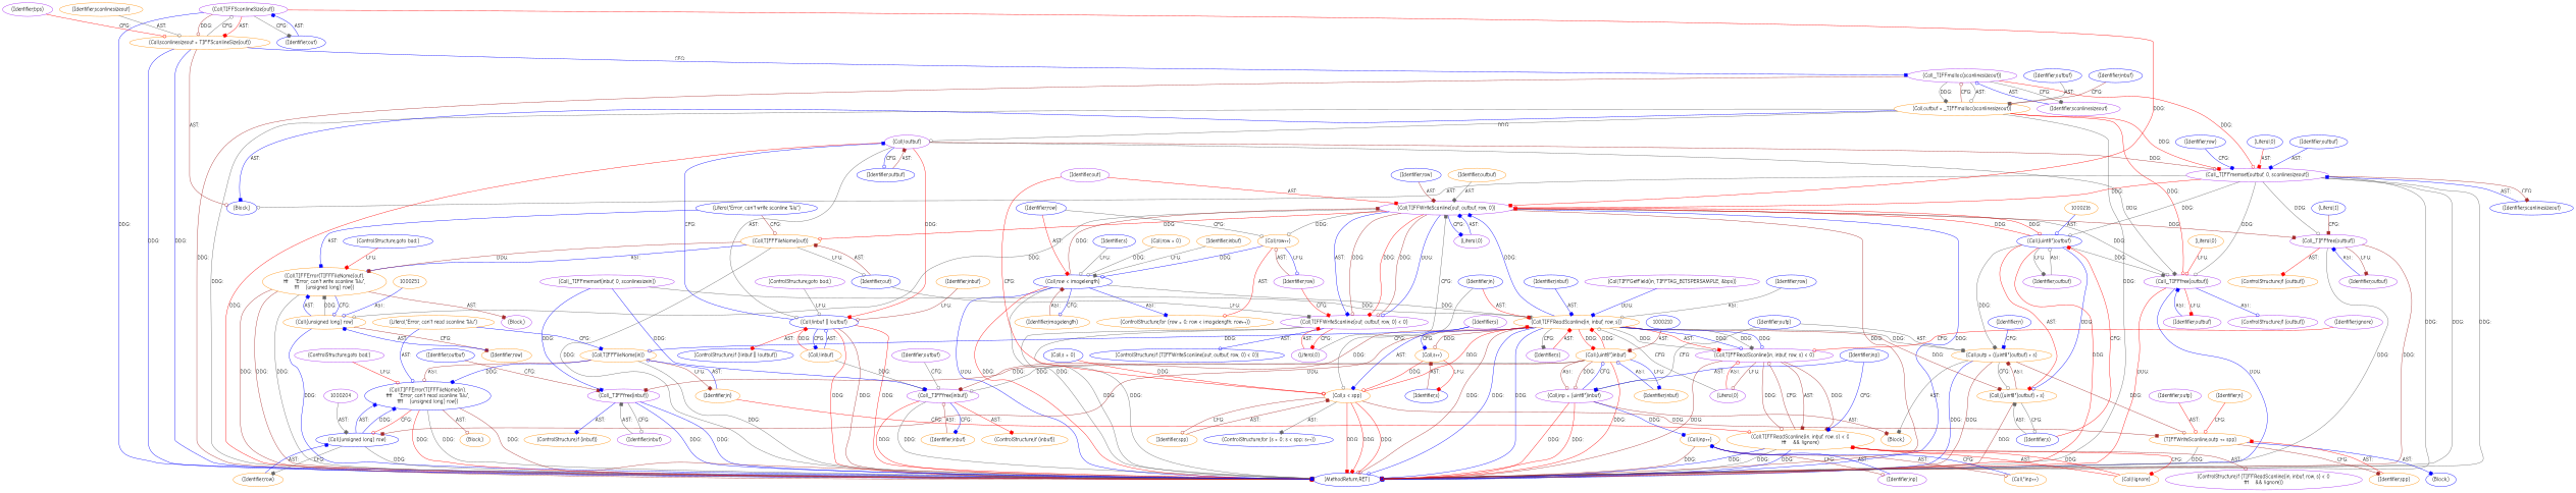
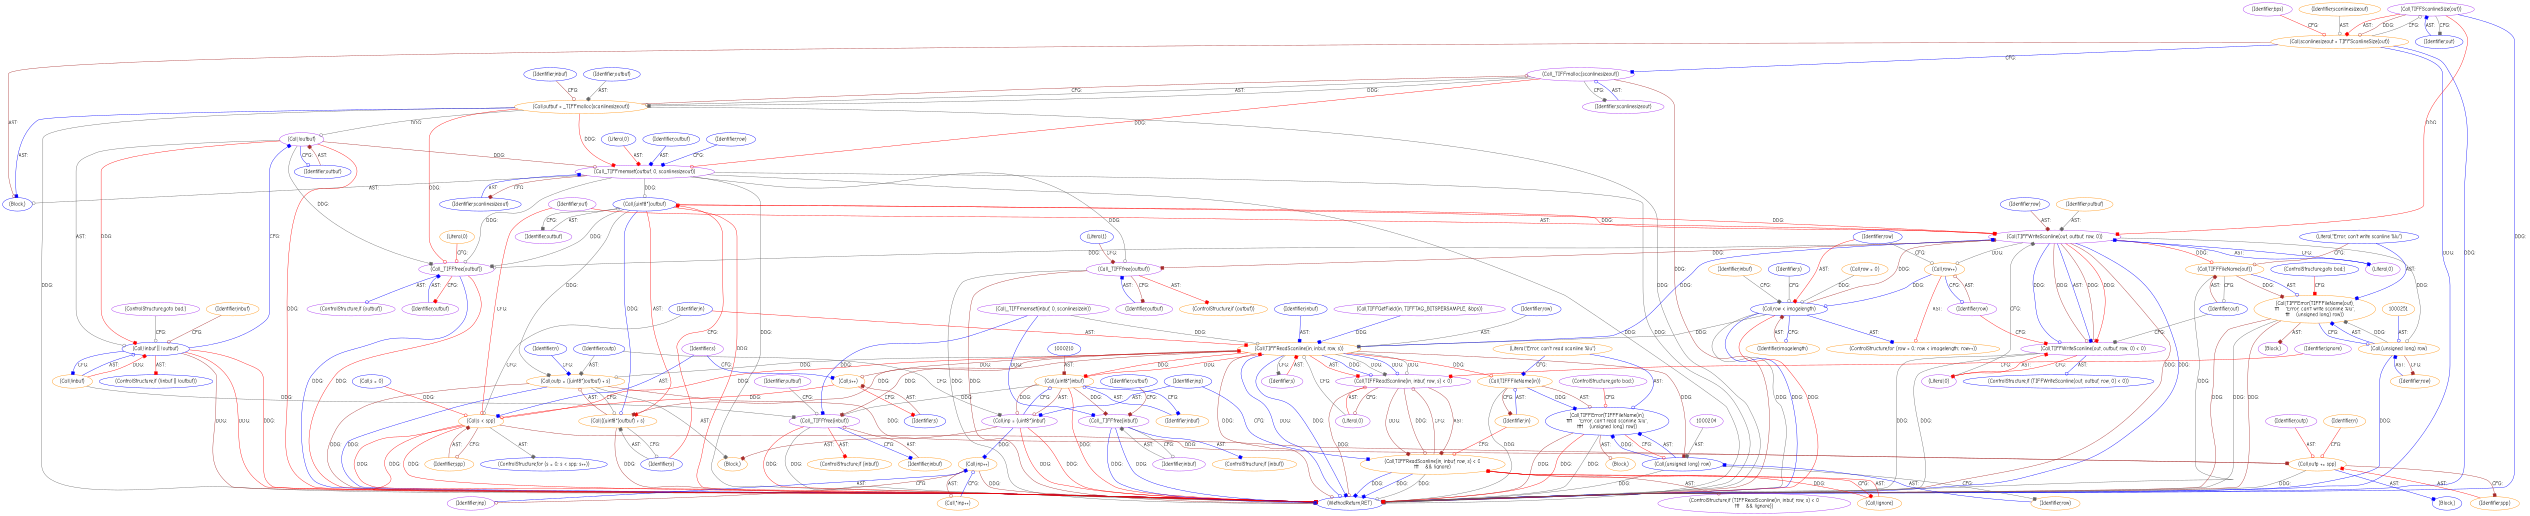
  digraph {
    fontname="Comic Neue"
    node [color=darkorange fontname="Comic Neue"]
    edge [arrowhead=box color=blue fontname="Comic Neue"]
    n1 [color=purple label="(Call,_TIFFmalloc(scanlinesizeout))"]
    n2 [label="(Call,outbuf = _TIFFmalloc(scanlinesizeout))"]
    n3 [color=purple label="(Call,_TIFFmemset(outbuf, 0, scanlinesizeout))"]
    n4 [color=blue label="(MethodReturn,RET)"]
    n5 [color=purple label="(Identifier,scanlinesizeout)"]
    n6 [color=blue label="(Block,)"]
    n7 [color=purple label="(Call,!outbuf)"]
    n8 [color=purple label="(Call,_TIFFfree(outbuf))"]
    n9 [color=purple label="(Call,TIFFWriteScanline(out, outbuf, row, 0))"]
    n10 [color=blue label="(Call,(uint8*)outbuf)"]
    n11 [color=purple label="(Call,_TIFFfree(outbuf))"]
    n12 [color=blue label="(Identifier,scanlinesizeout)"]
    n13 [label="(Call,scanlinesizeout = TIFFScanlineSize(out))"]
    n14 [color=purple label="(Call,TIFFScanlineSize(out))"]
    n15 [color=blue label="(Identifier,out)"]
    n16 [label="(Call,row++)"]
    n17 [color=purple label="(Call,TIFFWriteScanline(out, outbuf, row, 0) < 0)"]
    n18 [label="(Call,TIFFFileName(out))"]
    n19 [label="(Call,(unsigned long) row)"]
    n20 [color=purple label="(Literal,0)"]
    n21 [color=blue label="(Call,!inbuf || !outbuf)"]
    n22 [color=blue label="(Identifier,outbuf)"]
    n23 [color=purple label="(Identifier,outbuf)"]
    n24 [color=purple label="(ControlStructure,if (outbuf))"]
    n25 [label="(Call,!inbuf)"]
    n26 [color=blue label="(ControlStructure,if (!inbuf || !outbuf))"]
    n27 [color=purple label="(Call,_TIFFfree(inbuf))"]
    n28 [label="(Call,outp = ((uint8*)outbuf) + s)"]
    n29 [label="(Call,((uint8*)outbuf) + s)"]
    n30 [color=purple label="(Identifier,outbuf)"]
    n31 [color=purple label="(Identifier,outbuf)"]
    n32 [label="(ControlStructure,if (outbuf))"]
-   n33 [label="(TIFFWriteScanline,outp += spp)"]
+   n33 [label="(Call,outp += spp)"]
    n34 [label="(Block,)"]
    n35 [color=blue label="(Identifier,s)"]
    n36 [label="(Identifier,spp)"]
    n37 [color=blue label="(Block,)"]
    n38 [color=blue label="(Call,row < imagelength)"]
    n39 [label="(ControlStructure,for (row = 0; row < imagelength; row++))"]
    n40 [color=purple label="(Identifier,row)"]
    n41 [color=purple label="(Literal,0)"]
    n42 [color=blue label="(ControlStructure,if (TIFFWriteScanline(out, outbuf, row, 0) < 0))"]
    n43 [label="(Call,TIFFError(TIFFFileName(out),\n\t\t\t    \"Error, can't write scanline %lu\",\n\t\t\t    (unsigned long) row))"]
    n44 [color=blue label="(Identifier,out)"]
    n45 [label="(Identifier,row)"]
    n46 [label="(Call,TIFFReadScanline(in, inbuf, row, s))"]
    n47 [label="(Identifier,imagelength)"]
    n48 [label="(Call,s++)"]
    n49 [color=purple label="(Call,TIFFReadScanline(in, inbuf, row, s) < 0)"]
    n50 [label="(Call,TIFFFileName(in))"]
    n51 [color=blue label="(Call,(unsigned long) row)"]
    n52 [label="(Call,(uint8*)inbuf)"]
    n53 [color=purple label="(Identifier,s)"]
    n54 [label="(Call,s < spp)"]
    n55 [color=blue label="(Identifier,s)"]
    n56 [label="(Call,TIFFReadScanline(in, inbuf, row, s) < 0\n\t\t\t    && !ignore)"]
    n57 [color=purple label="(Literal,0)"]
    n58 [color=blue label="(Call,TIFFError(TIFFFileName(in),\n\t\t\t\t    \"Error, can't read scanline %lu\",\n\t\t\t\t    (unsigned long) row))"]
    n59 [label="(Identifier,in)"]
    n60 [label="(Identifier,row)"]
    n61 [color=purple label="(Call,inp = (uint8*)inbuf)"]
    n62 [color=purple label="(Call,_TIFFfree(inbuf))"]
    n63 [label="(Identifier,inbuf)"]
    n64 [label="(Identifier,inbuf)"]
    n65 [label="(ControlStructure,if (inbuf))"]
    n66 [color=blue label="(ControlStructure,for (s = 0; s < spp; s++))"]
    n67 [label="(Identifier,spp)"]
    n68 [label="(Call,!ignore)"]
    n69 [color=purple label="(ControlStructure,if (TIFFReadScanline(in, inbuf, row, s) < 0\n\t\t\t    && !ignore))"]
    n70 [label="(Block,)"]
    n71 [label="(Call,inp++)"]
    n72 [color=purple label="(Identifier,inbuf)"]
    n73 [label="(ControlStructure,if (inbuf))"]
    n74 [color=purple label="(Identifier,inp)"]
    n75 [label="(Call,*inp++)"]
    n76 [color=purple label="(Block,)"]
    n77 [color=blue label="(Literal,1)"]
    n78 [label="(Literal,0)"]
    n79 [color=blue label="(Literal,\"Error, can't write scanline %lu\")"]
    n80 [color=blue label="(Identifier,in)"]
    n81 [color=blue label="(Identifier,outp)"]
    n82 [color=blue label="(Identifier,s)"]
    n83 [color=blue label="(Identifier,inbuf)"]
    n84 [color=blue label="(Literal,0)"]
    n85 [color=purple label="(Identifier,outbuf)"]
    n86 [color=blue label="(Identifier,row)"]
    n87 [color=purple label="(Identifier,bps)"]
    n88 [color=purple label="(Call,TIFFGetField(in, TIFFTAG_BITSPERSAMPLE, &bps))"]
    n89 [color=blue label="(Identifier,outbuf)"]
    n90 [color=blue label="(Identifier,outbuf)"]
    n91 [color=purple label="(Identifier,s)"]
    n92 [color=blue label="(Identifier,outbuf)"]
    n93 [color=blue label="(Identifier,n)"]
    n94 [color=purple label="(Identifier,outp)"]
    n95 [label="(Identifier,inbuf)"]
    n96 [color=purple label="(Identifier,out)"]
    n97 [color=purple label="(ControlStructure,goto bad;)"]
    n98 [label="(Identifier,scanlinesizeout)"]
    n99 [label="(Identifier,n)"]
    n100 [color=blue label="(Identifier,row)"]
    n101 [label="(Call,row = 0)"]
    n102 [color=purple label="(Call,_TIFFmemset(inbuf, 0, scanlinesizein))"]
    n103 [color=purple label="(ControlStructure,goto bad;)"]
    n104 [color=blue label="(ControlStructure,goto bad;)"]
    n105 [label="(Literal,\"Error, can't read scanline %lu\")"]
    n106 [color=purple label="(Identifier,ignore)"]
    n107 [color=blue label="(Identifier,inbuf)"]
    n108 [color=blue label="(Identifier,row)"]
    n109 [color=blue label="(Call,s = 0)"]
    n110 [label="(Identifier,outbuf)"]
    n111 [color=blue label="(Identifier,inp)"]
    n112 [color=blue label="(Identifier,row)"]
    n113 [label="(Identifier,inbuf)"]
-   1000216
    1000204 [color=purple]
    1000210 [color=blue]
    1000251
    n1 -> n2 [arrowhead=odot color=gray40 label="AST: "]
    n1 -> n2 [color=gray40 label="DDG: "]
    n1 -> n3 [arrowhead=odot color=red label="DDG: "]
    n1 -> n4 [color=brown label="DDG: "]
    n1 -> n5 [color=gray40 label="CFG: "]
    n2 -> n1 [arrowhead=odot color=brown label="CFG: "]
    n2 -> n3 [color=red label="DDG: "]
    n2 -> n4 [arrowhead=odot color=gray40 label="DDG: "]
    n2 -> n4 [arrowhead=odot color=gray40 label="DDG: "]
    n2 -> n6 [label="AST: "]
    n2 -> n7 [arrowhead=odot color=gray40 label="DDG: "]
    n2 -> n8 [arrowhead=odot color=red label="DDG: "]
    n3 -> n4 [arrowhead=odot color=gray40 label="DDG: "]
    n3 -> n4 [arrowhead=odot color=gray40 label="DDG: "]
    n3 -> n4 [color=gray40 label="DDG: "]
    n3 -> n6 [arrowhead=odot color=gray40 label="AST: "]
    n3 -> n8 [arrowhead=odot color=gray40 label="DDG: "]
-   n3 -> n9 [arrowhead=odot color=red label="DDG: "]
    n3 -> n10 [arrowhead=odot color=gray40 label="DDG: "]
    n3 -> n11 [arrowhead=odot color=gray40 label="DDG: "]
    n3 -> n12 [color=brown label="CFG: "]
    n5 -> n1 [arrowhead=odot label="AST: "]
    n7 -> n3 [arrowhead=odot color=brown label="DDG: "]
    n7 -> n4 [arrowhead=odot color=red label="DDG: "]
    n7 -> n8 [color=gray40 label="DDG: "]
    n7 -> n21 [arrowhead=odot color=gray40 label="AST: "]
    n7 -> n21 [color=red label="DDG: "]
    n7 -> n22 [arrowhead=odot label="CFG: "]
    n8 -> n4 [arrowhead=odot color=red label="DDG: "]
    n8 -> n4 [label="DDG: "]
    n8 -> n23 [color=red label="CFG: "]
    n8 -> n24 [arrowhead=odot label="AST: "]
    n9 -> n4 [color=brown label="DDG: "]
    n9 -> n4 [label="DDG: "]
    n9 -> n8 [arrowhead=odot color=gray40 label="DDG: "]
    n9 -> n10 [arrowhead=odot color=red label="DDG: "]
    n9 -> n11 [color=brown label="DDG: "]
    n9 -> n16 [arrowhead=odot color=gray40 label="DDG: "]
    n9 -> n17 [label="AST: "]
    n9 -> n17 [arrowhead=odot color=brown label="DDG: "]
    n9 -> n17 [arrowhead=odot label="DDG: "]
    n9 -> n17 [arrowhead=odot color=brown label="DDG: "]
    n9 -> n17 [color=red label="DDG: "]
    n9 -> n18 [arrowhead=odot color=red label="DDG: "]
    n9 -> n19 [arrowhead=odot color=gray40 label="DDG: "]
    n9 -> n20 [label="CFG: "]
    n10 -> n4 [arrowhead=odot color=red label="DDG: "]
    n10 -> n8 [color=gray40 label="DDG: "]
    n10 -> n9 [color=red label="DDG: "]
    n10 -> n28 [color=gray40 label="DDG: "]
    n10 -> n29 [color=red label="AST: "]
    n10 -> n29 [arrowhead=odot label="DDG: "]
    n10 -> n30 [color=gray40 label="CFG: "]
    n11 -> n4 [arrowhead=odot color=gray40 label="DDG: "]
    n11 -> n4 [arrowhead=odot color=brown label="DDG: "]
    n11 -> n31 [color=brown label="CFG: "]
    n11 -> n32 [color=red label="AST: "]
    n12 -> n3 [label="AST: "]
    n13 -> n1 [label="CFG: "]
    n13 -> n4 [label="DDG: "]
    n13 -> n4 [label="DDG: "]
    n13 -> n6 [arrowhead=odot color=brown label="AST: "]
    n13 -> n14 [arrowhead=odot color=gray40 label="CFG: "]
    n14 -> n4 [arrowhead=odot label="DDG: "]
    n14 -> n9 [color=red label="DDG: "]
    n14 -> n13 [color=red label="AST: "]
    n14 -> n13 [arrowhead=odot color=brown label="DDG: "]
    n14 -> n15 [color=gray40 label="CFG: "]
    n15 -> n14 [label="AST: "]
    n16 -> n38 [arrowhead=odot label="DDG: "]
    n16 -> n39 [arrowhead=odot color=red label="AST: "]
    n16 -> n40 [arrowhead=odot label="CFG: "]
    n17 -> n4 [arrowhead=odot color=gray40 label="DDG: "]
    n17 -> n4 [color=gray40 label="DDG: "]
    n17 -> n41 [color=red label="CFG: "]
    n17 -> n42 [arrowhead=odot label="AST: "]
    n18 -> n4 [arrowhead=odot color=gray40 label="DDG: "]
    n18 -> n43 [arrowhead=odot label="AST: "]
    n18 -> n43 [color=brown label="DDG: "]
    n18 -> n44 [arrowhead=odot color=gray40 label="CFG: "]
    n19 -> n4 [arrowhead=odot label="DDG: "]
    n19 -> n43 [label="AST: "]
    n19 -> n43 [color=gray40 label="DDG: "]
    n19 -> n45 [color=brown label="CFG: "]
    n20 -> n9 [label="AST: "]
    n21 -> n4 [color=red label="DDG: "]
    n21 -> n4 [arrowhead=odot color=brown label="DDG: "]
    n21 -> n4 [color=red label="DDG: "]
    n21 -> n7 [label="CFG: "]
    n21 -> n25 [label="CFG: "]
    n21 -> n26 [color=red label="AST: "]
    n22 -> n7 [color=brown label="AST: "]
    n23 -> n8 [label="AST: "]
    n25 -> n21 [arrowhead=odot label="AST: "]
    n25 -> n21 [color=red label="DDG: "]
    n25 -> n27 [color=gray40 label="DDG: "]
    n27 -> n4 [color=red label="DDG: "]
    n27 -> n4 [arrowhead=odot color=gray40 label="DDG: "]
    n27 -> n64 [label="CFG: "]
    n27 -> n65 [color=red label="AST: "]
    n28 -> n4 [label="DDG: "]
    n28 -> n4 [color=brown label="DDG: "]
    n28 -> n29 [arrowhead=odot color=gray40 label="CFG: "]
    n28 -> n33 [arrowhead=odot color=brown label="DDG: "]
    n28 -> n34 [color=gray40 label="AST: "]
    n29 -> n4 [arrowhead=odot color=brown label="DDG: "]
-   n29 -> n28 [color=brown label="AST: "]
+   n29 -> n28 [arrowhead=odot color=brown label="AST: "]
    n29 -> n35 [arrowhead=odot color=gray40 label="CFG: "]
    n30 -> n10 [arrowhead=odot color=gray40 label="AST: "]
    n31 -> n11 [label="AST: "]
    n33 -> n4 [arrowhead=odot color=gray40 label="DDG: "]
    n33 -> n36 [color=brown label="CFG: "]
    n33 -> n37 [label="AST: "]
    n35 -> n10 [color=red label="CFG: "]
    n35 -> n29 [color=gray40 label="AST: "]
    n36 -> n33 [color=red label="AST: "]
    n38 -> n4 [arrowhead=odot color=gray40 label="DDG: "]
    n38 -> n4 [arrowhead=odot label="DDG: "]
    n38 -> n4 [color=red label="DDG: "]
    n38 -> n9 [color=brown label="DDG: "]
    n38 -> n39 [label="AST: "]
    n38 -> n46 [color=gray40 label="DDG: "]
    n38 -> n47 [arrowhead=odot label="CFG: "]
    n40 -> n16 [arrowhead=odot color=brown label="AST: "]
    n40 -> n17 [color=red label="CFG: "]
    n41 -> n9 [color=gray40 label="CFG: "]
    n41 -> n17 [color=red label="AST: "]
    n43 -> n4 [arrowhead=odot color=brown label="DDG: "]
    n43 -> n4 [color=brown label="DDG: "]
    n43 -> n4 [arrowhead=odot color=gray40 label="DDG: "]
    n43 -> n19 [arrowhead=odot label="CFG: "]
    n43 -> n76 [color=brown label="AST: "]
    n44 -> n17 [color=gray40 label="CFG: "]
    n44 -> n18 [color=brown label="AST: "]
    n45 -> n19 [label="AST: "]
    n46 -> n4 [arrowhead=odot color=brown label="DDG: "]
    n46 -> n4 [arrowhead=odot label="DDG: "]
    n46 -> n4 [label="DDG: "]
    n46 -> n9 [label="DDG: "]
    n46 -> n27 [color=brown label="DDG: "]
    n46 -> n28 [arrowhead=odot color=gray40 label="DDG: "]
    n46 -> n29 [color=brown label="DDG: "]
    n46 -> n48 [arrowhead=odot color=brown label="DDG: "]
    n46 -> n49 [color=red label="AST: "]
    n46 -> n49 [arrowhead=odot label="DDG: "]
    n46 -> n49 [color=gray40 label="DDG: "]
    n46 -> n49 [arrowhead=odot label="DDG: "]
    n46 -> n49 [arrowhead=odot color=gray40 label="DDG: "]
-   n46 -> n50 [arrowhead=odot label="DDG: "]
+   n46 -> n50 [arrowhead=odot color=red label="DDG: "]
    n46 -> n51 [color=brown label="DDG: "]
    n46 -> n52 [color=red label="DDG: "]
    n46 -> n53 [color=gray40 label="CFG: "]
    n47 -> n38 [color=brown label="AST: "]
    n48 -> n54 [arrowhead=odot color=red label="DDG: "]
    n48 -> n55 [color=red label="CFG: "]
    n49 -> n4 [arrowhead=odot color=brown label="DDG: "]
    n49 -> n56 [color=brown label="AST: "]
    n49 -> n56 [color=brown label="DDG: "]
    n49 -> n56 [arrowhead=odot color=brown label="DDG: "]
    n49 -> n57 [arrowhead=odot color=brown label="CFG: "]
    n50 -> n4 [arrowhead=odot color=gray40 label="DDG: "]
    n50 -> n58 [arrowhead=odot color=brown label="AST: "]
    n50 -> n58 [label="DDG: "]
    n50 -> n59 [color=brown label="CFG: "]
    n51 -> n4 [arrowhead=odot color=gray40 label="DDG: "]
    n51 -> n58 [label="AST: "]
    n51 -> n58 [label="DDG: "]
    n51 -> n60 [color=gray40 label="CFG: "]
    n52 -> n4 [color=red label="DDG: "]
    n52 -> n27 [arrowhead=odot color=gray40 label="DDG: "]
    n52 -> n46 [color=red label="DDG: "]
    n52 -> n61 [arrowhead=odot color=brown label="AST: "]
    n52 -> n61 [arrowhead=odot color=brown label="DDG: "]
    n52 -> n62 [color=brown label="DDG: "]
    n52 -> n63 [label="CFG: "]
    n53 -> n46 [color=red label="AST: "]
    n54 -> n4 [color=red label="DDG: "]
    n54 -> n4 [color=red label="DDG: "]
    n54 -> n4 [arrowhead=odot color=red label="DDG: "]
    n54 -> n33 [color=brown label="DDG: "]
    n54 -> n46 [color=red label="DDG: "]
    n54 -> n66 [color=gray40 label="AST: "]
    n54 -> n67 [arrowhead=odot color=brown label="CFG: "]
    n55 -> n48 [color=brown label="AST: "]
    n56 -> n4 [label="DDG: "]
    n56 -> n4 [arrowhead=odot color=gray40 label="DDG: "]
    n56 -> n4 [label="DDG: "]
    n56 -> n49 [arrowhead=odot color=brown label="CFG: "]
    n56 -> n68 [color=red label="CFG: "]
    n56 -> n69 [arrowhead=odot color=brown label="AST: "]
    n57 -> n46 [arrowhead=odot color=gray40 label="CFG: "]
    n57 -> n49 [arrowhead=odot color=red label="AST: "]
    n58 -> n4 [arrowhead=odot color=gray40 label="DDG: "]
    n58 -> n4 [color=brown label="DDG: "]
    n58 -> n4 [color=red label="DDG: "]
    n58 -> n51 [arrowhead=odot color=red label="CFG: "]
    n58 -> n70 [arrowhead=odot color=brown label="AST: "]
    n59 -> n50 [arrowhead=odot label="AST: "]
    n59 -> n56 [arrowhead=odot color=red label="CFG: "]
    n60 -> n51 [label="AST: "]
    n61 -> n4 [arrowhead=odot color=red label="DDG: "]
    n61 -> n4 [arrowhead=odot color=red label="DDG: "]
    n61 -> n34 [color=brown label="AST: "]
    n61 -> n52 [arrowhead=odot label="CFG: "]
    n61 -> n71 [label="DDG: "]
    n62 -> n4 [label="DDG: "]
    n62 -> n4 [arrowhead=odot label="DDG: "]
    n62 -> n72 [arrowhead=odot color=gray40 label="CFG: "]
    n62 -> n73 [label="AST: "]
    n63 -> n52 [arrowhead=odot label="AST: "]
    n64 -> n27 [arrowhead=odot color=brown label="AST: "]
    n67 -> n54 [color=brown label="AST: "]
    n68 -> n56 [arrowhead=odot color=red label="AST: "]
    n68 -> n56 [color=red label="DDG: "]
    n71 -> n4 [arrowhead=odot color=brown label="DDG: "]
    n71 -> n74 [arrowhead=odot color=brown label="CFG: "]
    n71 -> n75 [arrowhead=odot color=brown label="AST: "]
    n72 -> n62 [color=gray40 label="AST: "]
    n74 -> n71 [label="AST: "]
    n75 -> n71 [arrowhead=odot label="CFG: "]
    n77 -> n11 [color=brown label="CFG: "]
    n78 -> n8 [arrowhead=odot color=red label="CFG: "]
    n79 -> n18 [arrowhead=odot color=brown label="CFG: "]
    n79 -> n43 [label="AST: "]
    n80 -> n46 [color=red label="AST: "]
    n80 -> n54 [arrowhead=odot color=gray40 label="CFG: "]
    n81 -> n28 [color=gray40 label="AST: "]
    n81 -> n61 [color=gray40 label="CFG: "]
    n82 -> n38 [arrowhead=odot color=gray40 label="CFG: "]
    n83 -> n46 [label="AST: "]
    n84 -> n3 [color=red label="AST: "]
    n85 -> n27 [arrowhead=odot color=gray40 label="CFG: "]
    n86 -> n16 [arrowhead=odot color=gray40 label="CFG: "]
    n86 -> n38 [color=red label="AST: "]
    n87 -> n13 [arrowhead=odot color=red label="CFG: "]
    n88 -> n46 [label="DDG: "]
    n89 -> n2 [color=gray40 label="AST: "]
    n90 -> n3 [label="AST: "]
    n91 -> n48 [label="CFG: "]
    n91 -> n54 [label="AST: "]
    n92 -> n62 [color=brown label="CFG: "]
    n93 -> n28 [label="CFG: "]
    n94 -> n33 [arrowhead=odot color=red label="AST: "]
    n95 -> n21 [arrowhead=odot color=brown label="CFG: "]
    n96 -> n9 [color=red label="AST: "]
    n96 -> n54 [arrowhead=odot color=red label="CFG: "]
    n97 -> n21 [arrowhead=odot color=gray40 label="CFG: "]
    n98 -> n13 [arrowhead=odot color=gray40 label="AST: "]
    n99 -> n33 [arrowhead=odot color=red label="CFG: "]
    n100 -> n3 [label="CFG: "]
    n101 -> n38 [arrowhead=odot color=gray40 label="DDG: "]
    n102 -> n27 [label="DDG: "]
    n102 -> n46 [arrowhead=odot color=gray40 label="DDG: "]
    n102 -> n62 [label="DDG: "]
    n103 -> n58 [arrowhead=odot color=red label="CFG: "]
    n104 -> n43 [color=red label="CFG: "]
    n105 -> n50 [label="CFG: "]
    n105 -> n58 [arrowhead=odot label="AST: "]
-   n106 -> n49 [arrowhead=odot color=red label="CFG: "]
+   n106 -> n49 [color=red label="CFG: "]
    n107 -> n2 [arrowhead=odot color=brown label="CFG: "]
    n108 -> n9 [color=brown label="AST: "]
    n109 -> n54 [arrowhead=odot color=red label="DDG: "]
    n110 -> n9 [color=gray40 label="AST: "]
    n111 -> n56 [label="CFG: "]
    n111 -> n61 [label="AST: "]
    n112 -> n46 [arrowhead=odot color=gray40 label="AST: "]
    n113 -> n38 [color=gray40 label="CFG: "]
-   1000216 -> n10 [arrowhead=odot label="AST: "]
    1000204 -> n51 [color=gray40 label="AST: "]
    1000210 -> n52 [color=brown label="AST: "]
    1000251 -> n19 [arrowhead=odot label="AST: "]
  }
